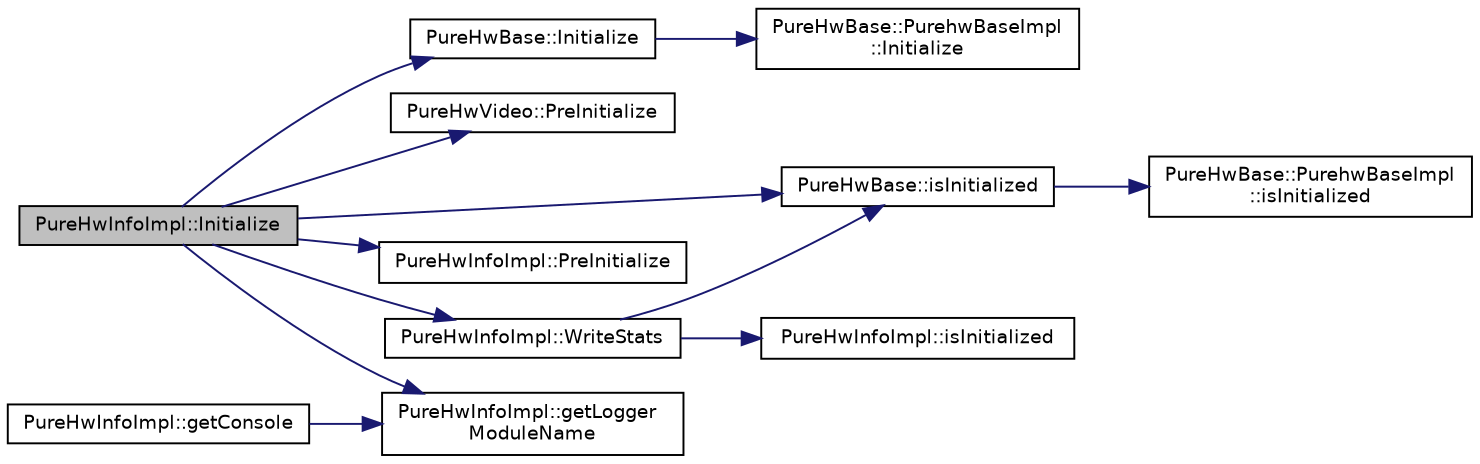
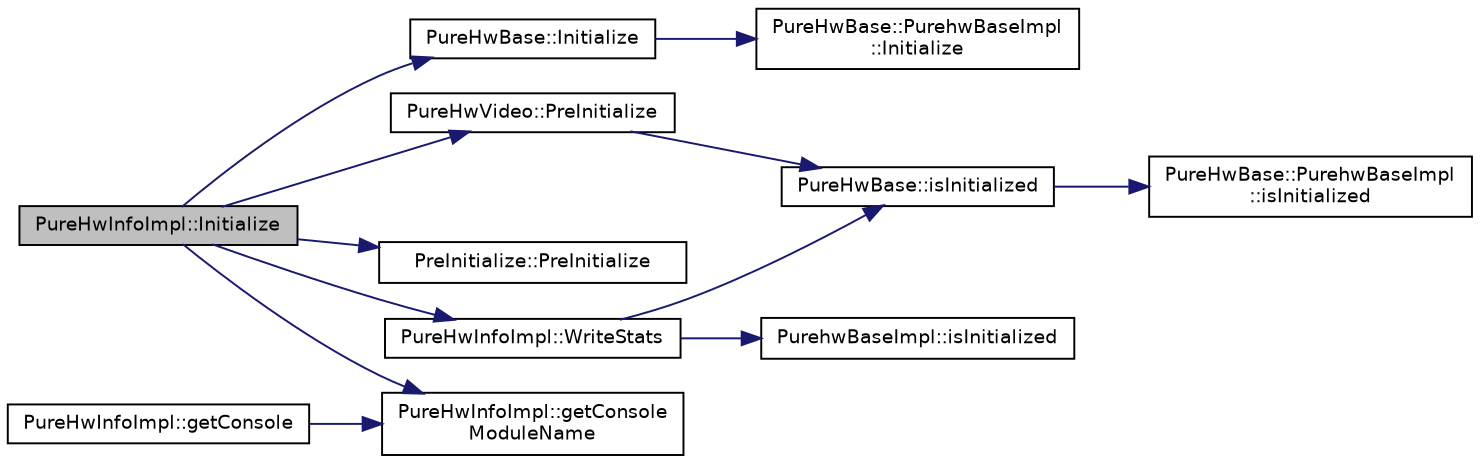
  digraph {
    rankdir=LR
    node [color=black fillcolor=white fontname=Helvetica fontsize=10 shape=record style=filled]
    edge [color=midnightblue fontname=Helvetica fontsize=10 labelfontname=Helvetica labelfontsize=10 style=solid]
    n1 [fillcolor=grey75 fontcolor=black height=0.2 label="PureHwInfoImpl::Initialize" width=0.4]
    n2 [height=0.2 label="PureHwBase::Initialize" width=0.4]
    n3 [height=0.2 label="PureHwVideo::PreInitialize" width=0.4]
    n4 [height=0.2 label="PureHwBase::isInitialized" width=0.4]
-   n5 [height=0.2 label="PureHwInfoImpl::PreInitialize" width=0.4]
+   n5 [height=0.2 label="PreInitialize::PreInitialize" width=0.4]
    n6 [height=0.2 label="PureHwInfoImpl::WriteStats" width=0.4]
-   n7 [height=0.2 label="PureHwInfoImpl::getLogger\lModuleName" width=0.4]
+   n7 [height=0.2 label="PureHwInfoImpl::getConsole\lModuleName" width=0.4]
    n8 [height=0.2 label="PureHwInfoImpl::getConsole" width=0.4]
    n9 [height=0.2 label="PureHwBase::PurehwBaseImpl\l::Initialize" width=0.4]
    n10 [height=0.2 label="PureHwBase::PurehwBaseImpl\l::isInitialized" width=0.4]
-   n11 [height=0.2 label="PureHwInfoImpl::isInitialized" width=0.4]
+   n11 [height=0.2 label="PurehwBaseImpl::isInitialized" width=0.4]
    n1 -> n2
    n1 -> n3
-   n1 -> n4
+   n3 -> n4
    n1 -> n5
    n1 -> n6
    n1 -> n7
    n2 -> n9
    n4 -> n10
    n6 -> n4
    n6 -> n11
    n8 -> n7
  }
